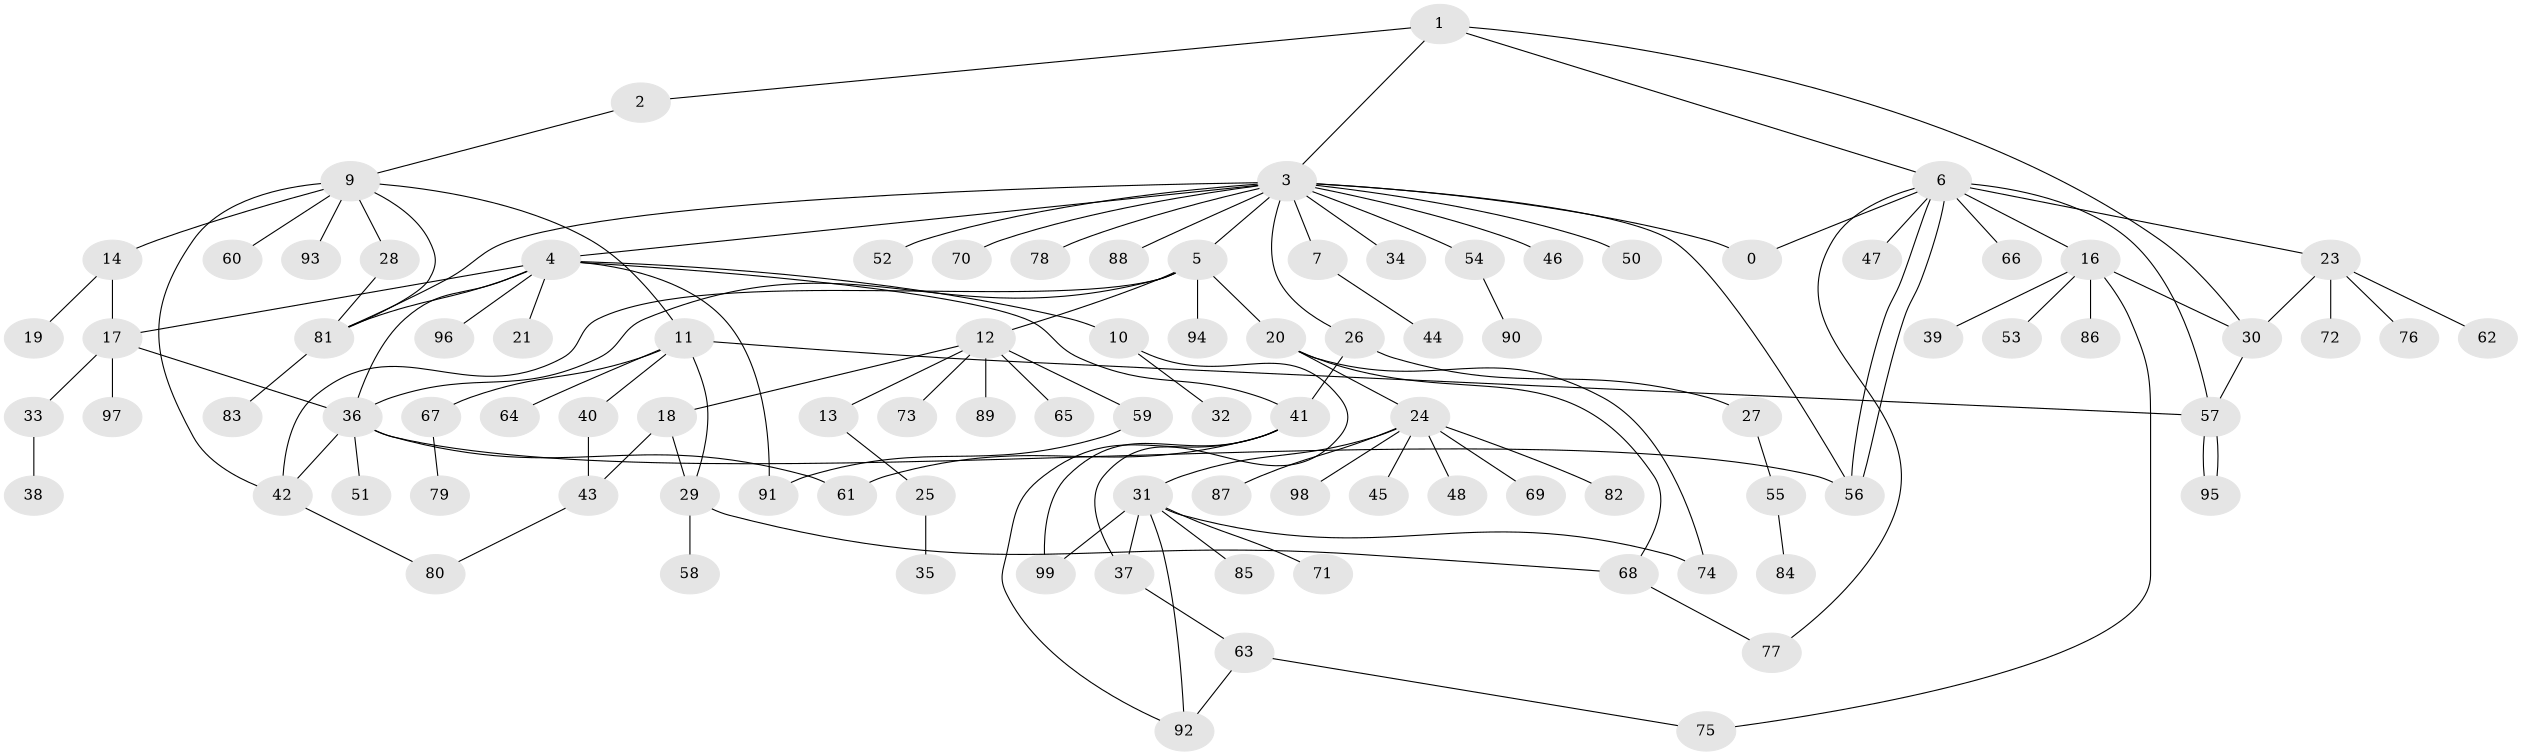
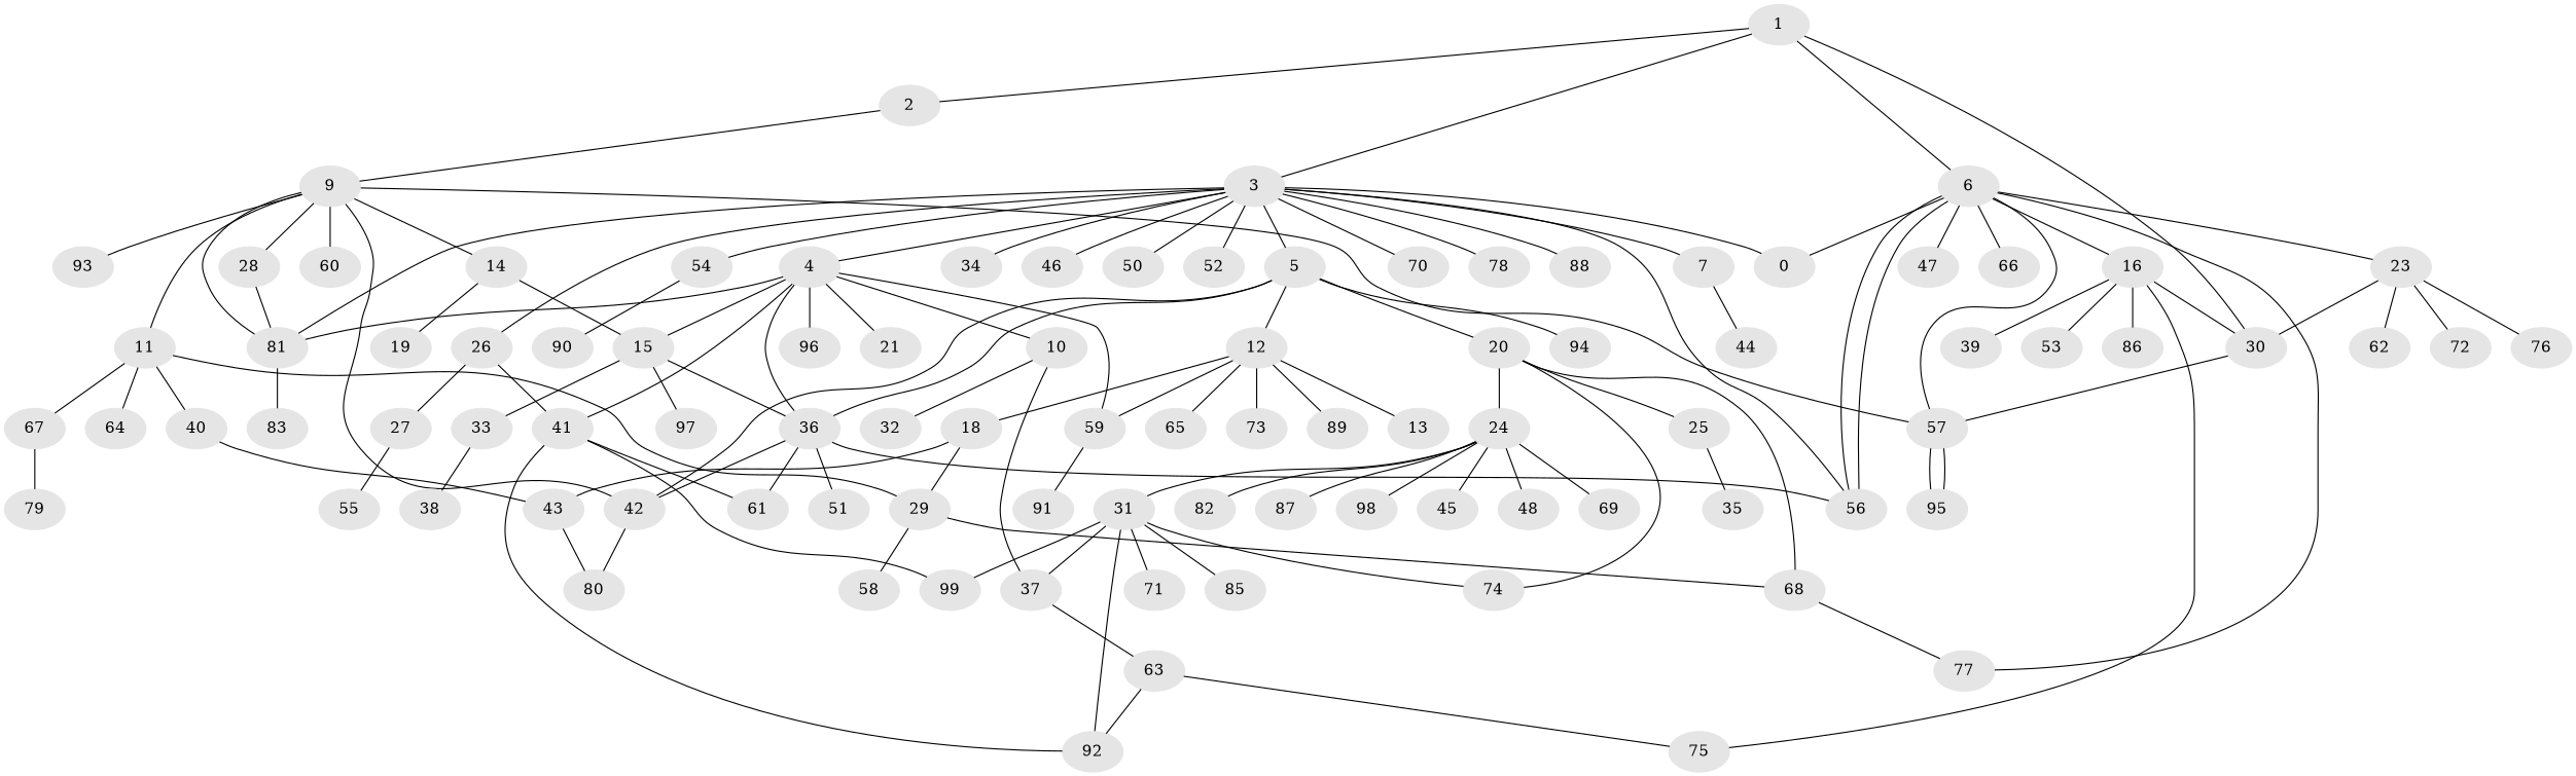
  graph {
    node [color=gray90 style=filled]
    1
    2
    3
    6
    30
    9
    4
    5
    7
    n10 [label=0]
    26
    34
    46
    50
    52
    54
    56
    70
    78
    81
    88
    16
    23
    47
    57
    66
    77
    42
    11
    14
    28
    60
    93
    10
-   17
+   17 [label=15]
    21
    36
    41
    91
    96
    12
    20
    94
    44
    27
    90
    83
    32
    37
    33
    97
    51
    61
    92
    99
    13
    18
    59
    65
    73
    89
    24
    25
    68
    74
    80
    39
    53
    75
    86
    62
    72
    76
    95
    29
    40
    64
    67
    19
    63
    58
    43
    79
    38
    31
    45
    48
    69
    82
    87
    98
    35
    71
    85
    55
-   84
    1 -- 2
    1 -- 3
    1 -- 6
    1 -- 30
    2 -- 9
    3 -- 4
    3 -- 5
    3 -- 7
    3 -- n10
    3 -- 26
    3 -- 34
    3 -- 46
    3 -- 50
    3 -- 52
    3 -- 54
    3 -- 56
    3 -- 70
    3 -- 78
    3 -- 81
    3 -- 88
    6 -- n10
    6 -- 56
    6 -- 56
    6 -- 16
    6 -- 23
    6 -- 47
    6 -- 57
    6 -- 66
    6 -- 77
    30 -- 57
    9 -- 81
-   11 -- 57
+   9 -- 57
    9 -- 42
    9 -- 11
    9 -- 14
    9 -- 28
    9 -- 60
    9 -- 93
    4 -- 81
    4 -- 10
    4 -- 17
    4 -- 21
    4 -- 36
    4 -- 41
-   4 -- 91
+   4 -- 59
    4 -- 96
    5 -- 42
    5 -- 36
    5 -- 12
    5 -- 20
    5 -- 94
    7 -- 44
    26 -- 41
    26 -- 27
    54 -- 90
    81 -- 83
    16 -- 30
    16 -- 39
    16 -- 53
    16 -- 75
    16 -- 86
    23 -- 30
    23 -- 62
    23 -- 72
    23 -- 76
    57 -- 95
    57 -- 95
    42 -- 80
    11 -- 29
    11 -- 40
    11 -- 64
    11 -- 67
    14 -- 17
    14 -- 19
    28 -- 81
    10 -- 32
    10 -- 37
    17 -- 36
    17 -- 33
    17 -- 97
    36 -- 56
    36 -- 42
    36 -- 51
    36 -- 61
    41 -- 61
    41 -- 92
    41 -- 99
    12 -- 13
    12 -- 18
    12 -- 59
    12 -- 65
    12 -- 73
    12 -- 89
    20 -- 24
-   13 -- 25
+   20 -- 25
    20 -- 68
    20 -- 74
    27 -- 55
    37 -- 63
    33 -- 38
    18 -- 29
    18 -- 43
    59 -- 91
    24 -- 31
    24 -- 45
    24 -- 48
    24 -- 69
    24 -- 82
    24 -- 87
    24 -- 98
    25 -- 35
    68 -- 77
    29 -- 68
    29 -- 58
    40 -- 43
    67 -- 79
    63 -- 92
    63 -- 75
    43 -- 80
    31 -- 37
    31 -- 92
    31 -- 99
    31 -- 74
    31 -- 71
    31 -- 85
-   55 -- 84
  }
